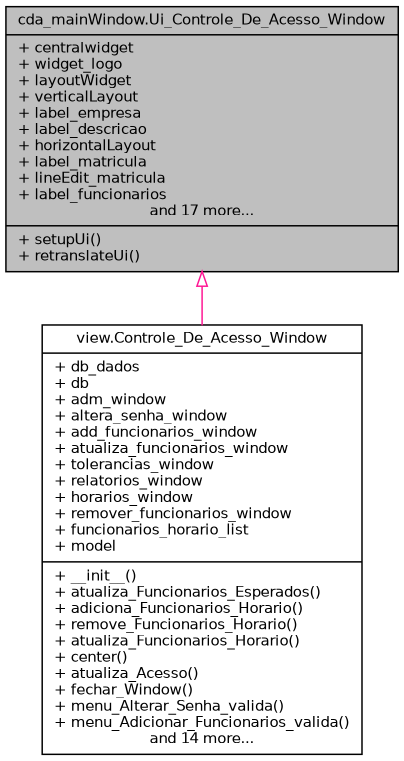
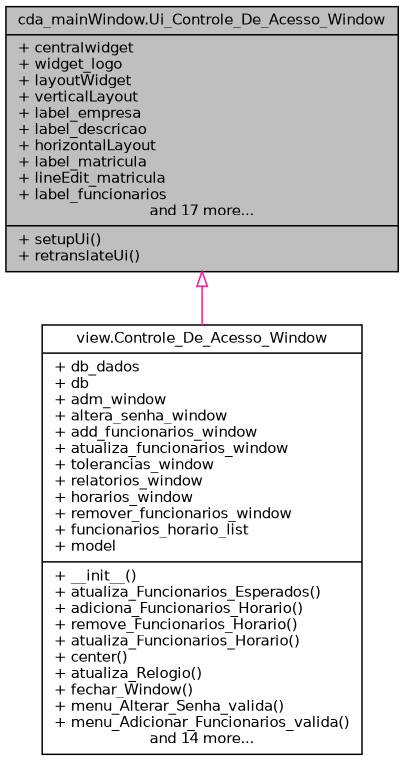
  digraph {
    node [color=black fontname=Helvetica fontsize=10 shape=record]
    n1 [fillcolor=grey75 fontcolor=black height=0.2 label="{cda_mainWindow.Ui_Controle_De_Acesso_Window\n|+ centralwidget\l+ widget_logo\l+ layoutWidget\l+ verticalLayout\l+ label_empresa\l+ label_descricao\l+ horizontalLayout\l+ label_matricula\l+ lineEdit_matricula\l+ label_funcionarios\land 17 more...|+ setupUi()\l+ retranslateUi()\l}" style=filled width=0.4]
-   n2 [height=0.2 label="{view.Controle_De_Acesso_Window\n|+ db_dados\l+ db\l+ adm_window\l+ altera_senha_window\l+ add_funcionarios_window\l+ atualiza_funcionarios_window\l+ tolerancias_window\l+ relatorios_window\l+ horarios_window\l+ remover_funcionarios_window\l+ funcionarios_horario_list\l+ model\l|+ __init__()\l+ atualiza_Funcionarios_Esperados()\l+ adiciona_Funcionarios_Horario()\l+ remove_Funcionarios_Horario()\l+ atualiza_Funcionarios_Horario()\l+ center()\l+ atualiza_Acesso()\l+ fechar_Window()\l+ menu_Alterar_Senha_valida()\l+ menu_Adicionar_Funcionarios_valida()\land 14 more...}" width=0.4]
+   n2 [height=0.2 label="{view.Controle_De_Acesso_Window\n|+ db_dados\l+ db\l+ adm_window\l+ altera_senha_window\l+ add_funcionarios_window\l+ atualiza_funcionarios_window\l+ tolerancias_window\l+ relatorios_window\l+ horarios_window\l+ remover_funcionarios_window\l+ funcionarios_horario_list\l+ model\l|+ __init__()\l+ atualiza_Funcionarios_Esperados()\l+ adiciona_Funcionarios_Horario()\l+ remove_Funcionarios_Horario()\l+ atualiza_Funcionarios_Horario()\l+ center()\l+ atualiza_Relogio()\l+ fechar_Window()\l+ menu_Alterar_Senha_valida()\l+ menu_Adicionar_Funcionarios_valida()\land 14 more...}" width=0.4]
    n1 -> n2 [arrowtail=onormal color=deeppink dir=back fontname=Helvetica fontsize=10 labelfontname=Helvetica labelfontsize=10 style=solid]
  }
